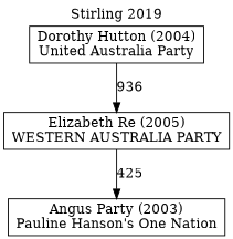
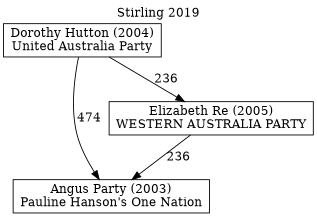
  digraph {
    label="Stirling 2019"
    labelloc=t
    mclimit=10
    node [shape=box]
    n1 [label="Angus Party (2003)\nPauline Hanson's One Nation"]
    n2 [label="Elizabeth Re (2005)\nWESTERN AUSTRALIA PARTY"]
    n3 [label="Dorothy Hutton (2004)\nUnited Australia Party"]
-   n2 -> n1 [label=425]
-   n3 -> n2 [label=936]
+   n2 -> n1 [label=236]
+   n3 -> n1 [label=474]
+   n3 -> n2 [label=236]
  }
